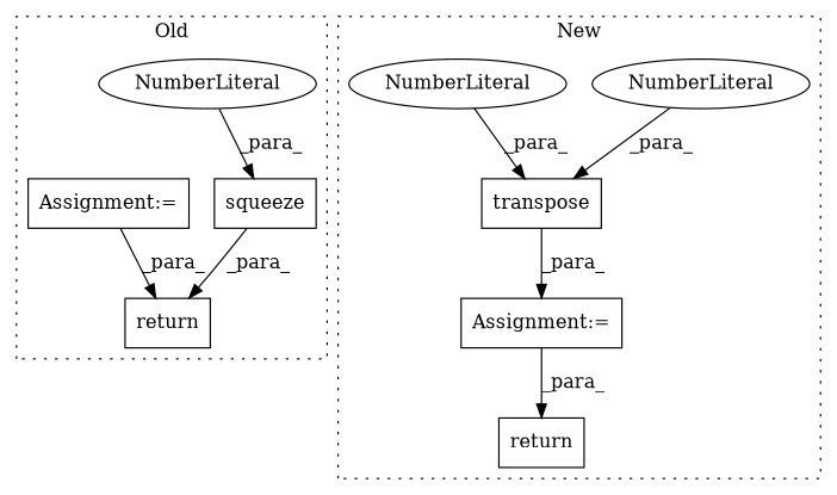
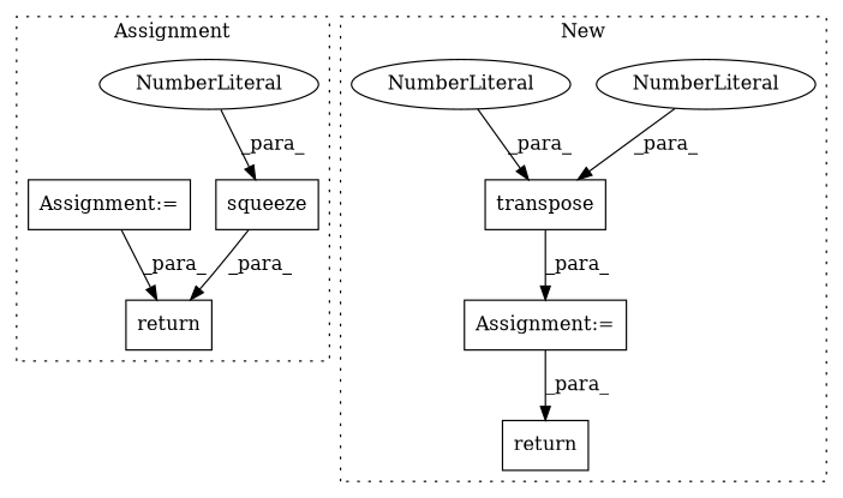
  digraph {
    node [a=34 l=1 shape=box]
    n1 [a=32 l="8,1" label=squeeze s="27552,27561"]
    n2 [label=NumberLiteral s=27560 shape=ellipse]
    n3 [a=41 l=12 label=return s=27511]
    n4 [a=7 label="Assignment:=" s=27288]
    n5 [a=32 l="10,1" label=transpose s="27225,27238"]
    n6 [a=7 label="Assignment:=" s=27180]
    n7 [label=NumberLiteral s=27237 shape=ellipse]
    n8 [label=NumberLiteral s=27235 shape=ellipse]
    n9 [a=41 l=12 label=return s=27299]
    subgraph cluster_1 {
-     label=Old
+     label=Assignment
      style=dotted
      n1
      n2
      n3
      n4
    }
    subgraph cluster_2 {
      label=New
      style=dotted
      n5
      n6
      n7
      n8
      n9
    }
    n1 -> n3 [label=_para_]
    n2 -> n1 [label=_para_]
    n4 -> n3 [label=_para_]
    n5 -> n6 [label=_para_]
    n6 -> n9 [label=_para_]
    n7 -> n5 [label=_para_]
    n8 -> n5 [label=_para_]
  }
